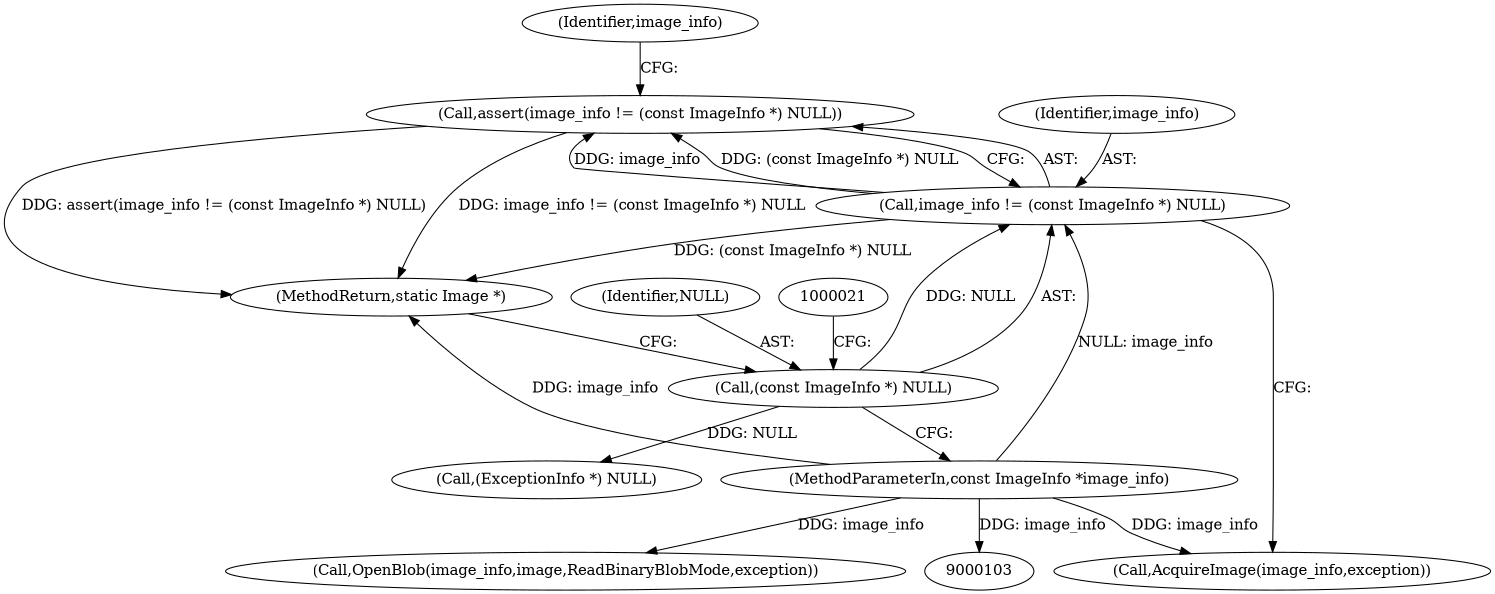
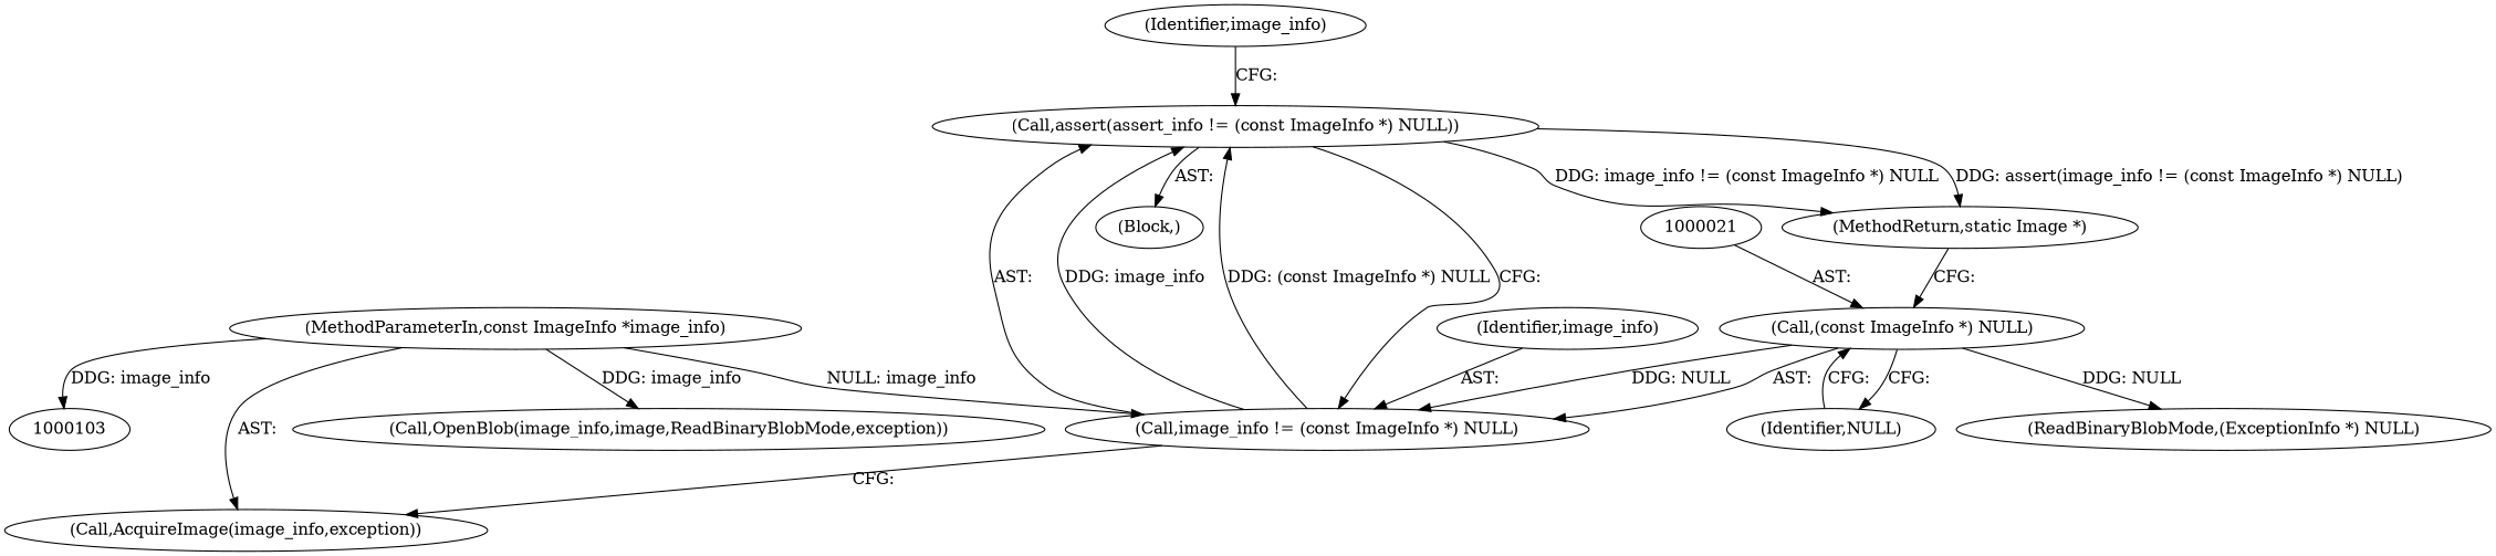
  digraph {
-   n1 [label="(Call,assert(image_info != (const ImageInfo *) NULL))"]
+   n1 [label="(Call,assert(assert_info != (const ImageInfo *) NULL))"]
    n2 [label="(Call,image_info != (const ImageInfo *) NULL)"]
+   n3 [label="(Block,)"]
    n4 [label="(MethodReturn,static Image *)"]
    n5 [label="(Call,AcquireImage(image_info,exception))"]
    n6 [label="(Call,(const ImageInfo *) NULL)"]
    n7 [label="(Identifier,NULL)"]
-   n8 [label="(Call,(ExceptionInfo *) NULL)"]
+   n8 [label="(ReadBinaryBlobMode,(ExceptionInfo *) NULL)"]
    n9 [label="(MethodParameterIn,const ImageInfo *image_info)"]
    n10 [label="(Call,OpenBlob(image_info,image,ReadBinaryBlobMode,exception))"]
-   1000103 [label=9000103]
+   1000103
    n12 [label="(Identifier,image_info)"]
    n13 [label="(Identifier,image_info)"]
    n14 [label=1000021]
    n1 -> n2 [label="CFG: "]
+   n1 -> n3 [label="AST: "]
    n1 -> n4 [label="DDG: assert(image_info != (const ImageInfo *) NULL)"]
    n1 -> n4 [label="DDG: image_info != (const ImageInfo *) NULL"]
    n2 -> n1 [label="AST: "]
    n2 -> n1 [label="DDG: image_info"]
    n2 -> n1 [label="DDG: (const ImageInfo *) NULL"]
-   n2 -> n4 [label="DDG: (const ImageInfo *) NULL"]
    n2 -> n5 [label="CFG: "]
    n4 -> n6 [label="CFG: "]
    n6 -> n2 [label="AST: "]
    n6 -> n2 [label="DDG: NULL"]
-   n6 -> n9 [label="CFG: "]
+   n6 -> n7 [label="CFG: "]
    n6 -> n8 [label="DDG: NULL"]
-   n7 -> n6 [label="AST: "]
+   n7 -> n6 [label="CFG: "]
    n9 -> n2 [label="NULL: image_info"]
-   n9 -> n4 [label="DDG: image_info"]
-   n9 -> n5 [label="DDG: image_info"]
+   n9 -> n5 [label="AST: "]
    n9 -> n10 [label="DDG: image_info"]
    n9 -> 1000103 [label="DDG: image_info"]
    n12 -> n1 [label="CFG: "]
    n13 -> n2 [label="AST: "]
-   n14 -> n6 [label="CFG: "]
+   n14 -> n6 [label="AST: "]
  }
